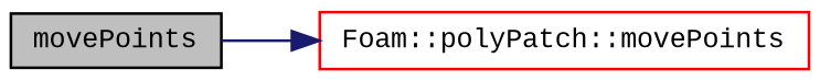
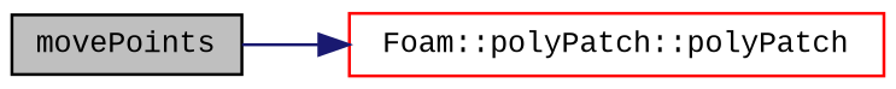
  digraph {
    rankdir=LR
    fontname="Liberation Mono"
    node [fontname="Liberation Mono" fontsize=10 shape=record]
    n1 [color=black fillcolor=grey75 fontcolor=black height=0.2 label=movePoints style=filled width=0.4]
-   n2 [color=red height=0.2 label="Foam::polyPatch::movePoints" width=0.4]
+   n2 [color=red height=0.2 label="Foam::polyPatch::polyPatch" width=0.4]
    n1 -> n2 [color=midnightblue fontname="Liberation Mono" fontsize=10 labelfontname=FreeSans labelfontsize=10 style=solid]
  }
